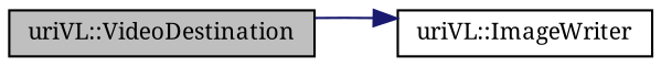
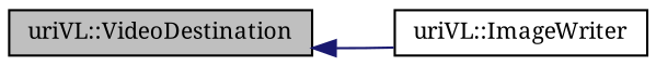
  digraph {
    rankdir=LR
    fontname="Noto Serif"
    node [color=black fontname="Noto Serif" fontsize=10 shape=record style=filled]
    n1 [fillcolor=grey75 fontcolor=black height=0.2 label="uriVL::VideoDestination" width=0.4]
    n2 [fillcolor=white height=0.2 label="uriVL::ImageWriter" width=0.4]
-   n2 -> n1 [color=midnightblue dir=back fontname="Noto Serif" fontsize=10 labelfontname=Helvetica labelfontsize=10 style=solid]
+   n1 -> n2 [color=midnightblue dir=back fontname="Noto Serif" fontsize=10 labelfontname=Helvetica labelfontsize=10 style=solid]
  }
